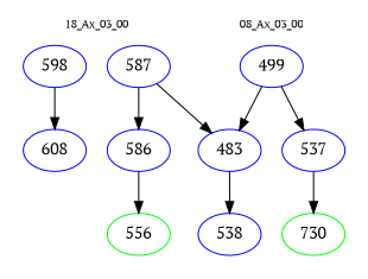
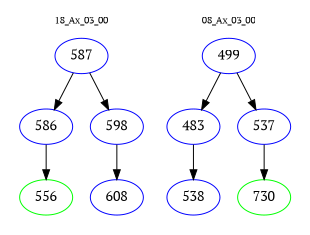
  digraph {
    fontname="PT Serif"
    node [color=blue fontname="PT Serif"]
    edge [color=black fontname="PT Serif"]
    n1 [label=587]
    n2 [label=586]
    n3 [label=598]
    n4 [color=green label=556]
    n5 [label=608]
    n6 [label=499]
    n7 [label=483]
    n8 [label=537]
    n9 [label=538]
    n10 [color=green label=730]
    subgraph cluster_1 {
      color=white
      fontsize=10
      label="18_Ax_03_00"
      n1
      n2
      n3
      n4
      n5
    }
    subgraph cluster_2 {
      color=white
      fontsize=10
      label="08_Ax_03_00"
      n6
      n7
      n8
      n9
      n10
    }
    n1 -> n2
-   n1 -> n7
+   n1 -> n3
    n2 -> n4
    n3 -> n5
    n6 -> n7
    n6 -> n8
    n7 -> n9
    n8 -> n10
  }
